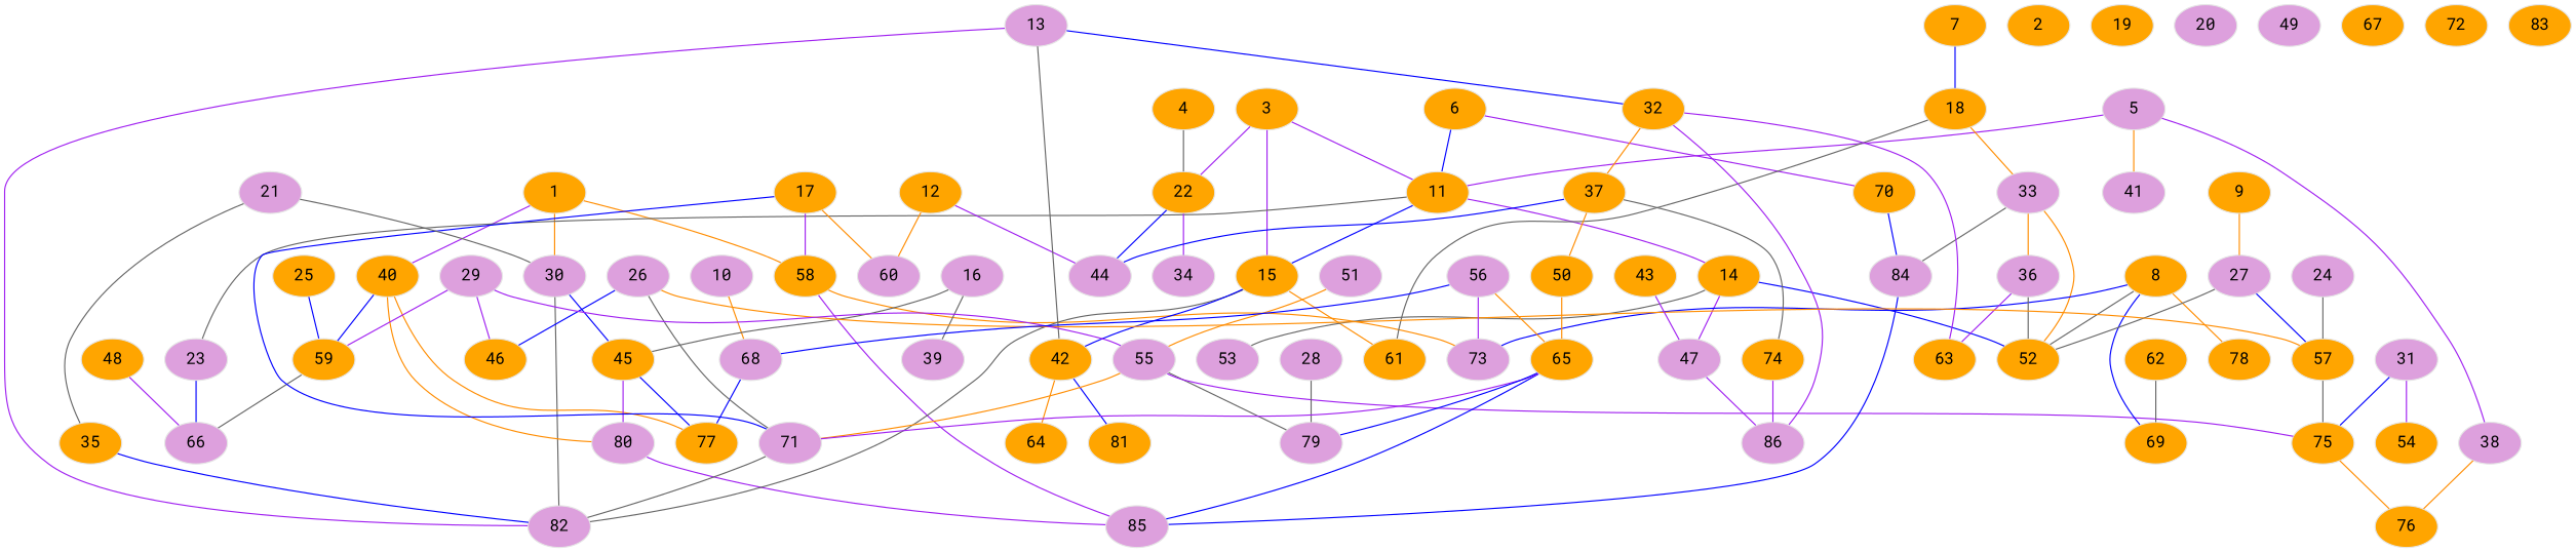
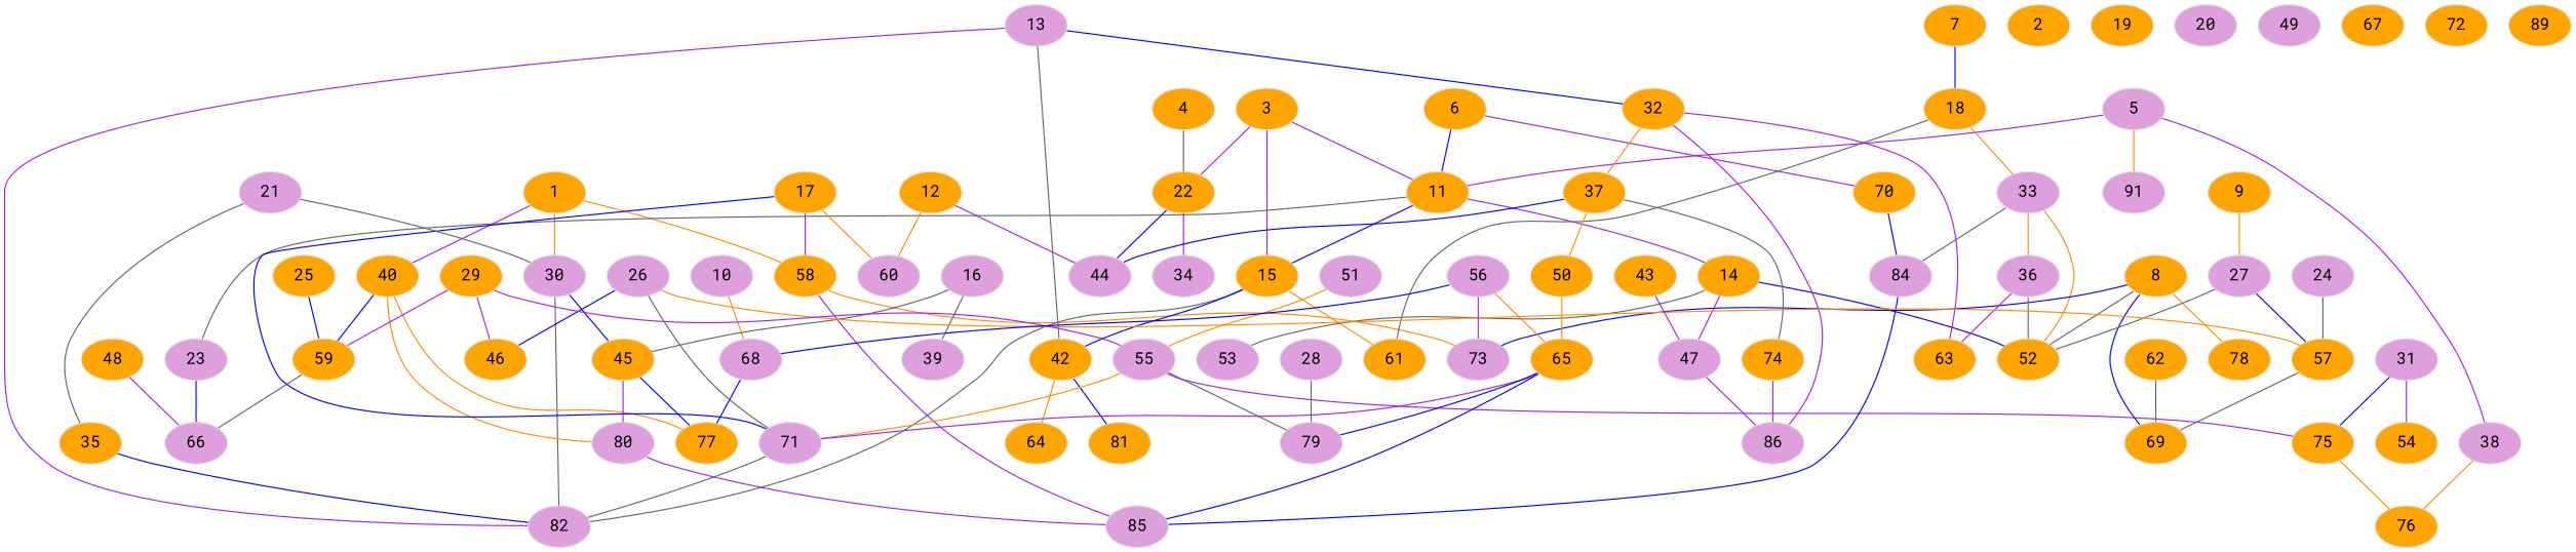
  graph {
    fontname="Roboto Mono"
    node [color=gray90 fillcolor=orange fontname="Roboto Mono" style=filled]
    edge [color=purple fontname="Roboto Mono"]
    30 [fillcolor=plum]
    1
    40
    58
    82 [fillcolor=plum]
    45
    59
    77
    80 [fillcolor=plum]
    73 [fillcolor=plum]
    85 [fillcolor=plum]
    2
    3
    11
    15
    22
    14
    23 [fillcolor=plum]
    42
    61
    44 [fillcolor=plum]
    34 [fillcolor=plum]
    55 [fillcolor=plum]
    71 [fillcolor=plum]
    79 [fillcolor=plum]
    75
    4
    5 [fillcolor=plum]
    38 [fillcolor=plum]
-   41 [fillcolor=plum]
+   41 [fillcolor=plum label=91]
    76
    6
    70
    84 [fillcolor=plum]
    7
    18
    33 [fillcolor=plum]
    8
    52
    69
    78
    27 [fillcolor=plum]
    9
    57
    10 [fillcolor=plum]
    68 [fillcolor=plum]
    47 [fillcolor=plum]
    53 [fillcolor=plum]
    66 [fillcolor=plum]
    12
    60 [fillcolor=plum]
    13 [fillcolor=plum]
    32
    37
    63
    86 [fillcolor=plum]
    64
    81
    16 [fillcolor=plum]
    39 [fillcolor=plum]
    17
    36 [fillcolor=plum]
    19
    20 [fillcolor=plum]
    21 [fillcolor=plum]
    35
    24 [fillcolor=plum]
    25
    26 [fillcolor=plum]
    46
    28 [fillcolor=plum]
-   29 [fillcolor=plum]
+   29
    31 [fillcolor=plum]
    54
    50
    74
    65
    43
    48
    49 [fillcolor=plum]
    51 [fillcolor=plum]
    56 [fillcolor=plum]
    62
    67
    72
-   83
+   83 [label=89]
    30 -- 82 [color=gray40]
    30 -- 45 [color=blue]
    1 -- 30 [color=darkorange]
    1 -- 40
    1 -- 58 [color=darkorange]
    40 -- 59 [color=blue]
    40 -- 77 [color=darkorange]
    40 -- 80 [color=darkorange]
    58 -- 73 [color=darkorange]
    58 -- 85
    45 -- 77 [color=blue]
    45 -- 80
    59 -- 66 [color=gray40]
    80 -- 85
    3 -- 11
    3 -- 15
    3 -- 22
    11 -- 15 [color=blue]
    11 -- 14
    11 -- 23 [color=gray40]
    15 -- 82 [color=gray40]
    15 -- 42 [color=blue]
    15 -- 61 [color=darkorange]
    22 -- 44 [color=blue]
    22 -- 34
    14 -- 52 [color=blue]
    14 -- 47
    14 -- 53 [color=gray40]
    23 -- 66 [color=blue]
    42 -- 64 [color=darkorange]
    42 -- 81 [color=blue]
    55 -- 71 [color=darkorange]
    55 -- 79 [color=gray40]
    55 -- 75
    71 -- 82 [color=gray40]
    75 -- 76 [color=darkorange]
    4 -- 22 [color=gray40]
    5 -- 11
    5 -- 38
    5 -- 41 [color=darkorange]
    38 -- 76 [color=darkorange]
    6 -- 11 [color=blue]
    6 -- 70
    70 -- 84 [color=blue]
    84 -- 85 [color=blue]
    7 -- 18 [color=blue]
    18 -- 61 [color=gray40]
    18 -- 33 [color=darkorange]
    33 -- 84 [color=gray40]
    33 -- 52 [color=darkorange]
    33 -- 36 [color=darkorange]
    8 -- 73 [color=blue]
    8 -- 52 [color=gray40]
    8 -- 69 [color=blue]
    8 -- 78 [color=darkorange]
    27 -- 52 [color=gray40]
    27 -- 57 [color=blue]
    9 -- 27 [color=darkorange]
-   57 -- 75 [color=gray40]
+   57 -- 69 [color=gray40]
    10 -- 68 [color=darkorange]
    68 -- 77 [color=blue]
    47 -- 86
    12 -- 44
    12 -- 60 [color=darkorange]
    13 -- 82
    13 -- 42 [color=gray40]
    13 -- 32 [color=blue]
    32 -- 37 [color=darkorange]
    32 -- 63
    32 -- 86
    37 -- 44 [color=blue]
    37 -- 50 [color=darkorange]
    37 -- 74 [color=gray40]
    16 -- 45 [color=gray40]
    16 -- 39 [color=gray40]
    17 -- 58
    17 -- 71 [color=blue]
    17 -- 60 [color=darkorange]
    36 -- 52 [color=gray40]
    36 -- 63
    21 -- 30 [color=gray40]
    21 -- 35 [color=gray40]
    35 -- 82 [color=blue]
    24 -- 57 [color=gray40]
    25 -- 59 [color=blue]
    26 -- 71 [color=gray40]
    26 -- 57 [color=darkorange]
    26 -- 46 [color=blue]
    28 -- 79 [color=gray40]
    29 -- 59
    29 -- 55
    29 -- 46
    31 -- 75 [color=blue]
    31 -- 54
    50 -- 65 [color=darkorange]
    74 -- 86
    65 -- 85 [color=blue]
    65 -- 71
    65 -- 79 [color=blue]
    43 -- 47
    48 -- 66
    51 -- 55 [color=darkorange]
    56 -- 73
    56 -- 68 [color=blue]
    56 -- 65 [color=darkorange]
    62 -- 69 [color=gray40]
  }
